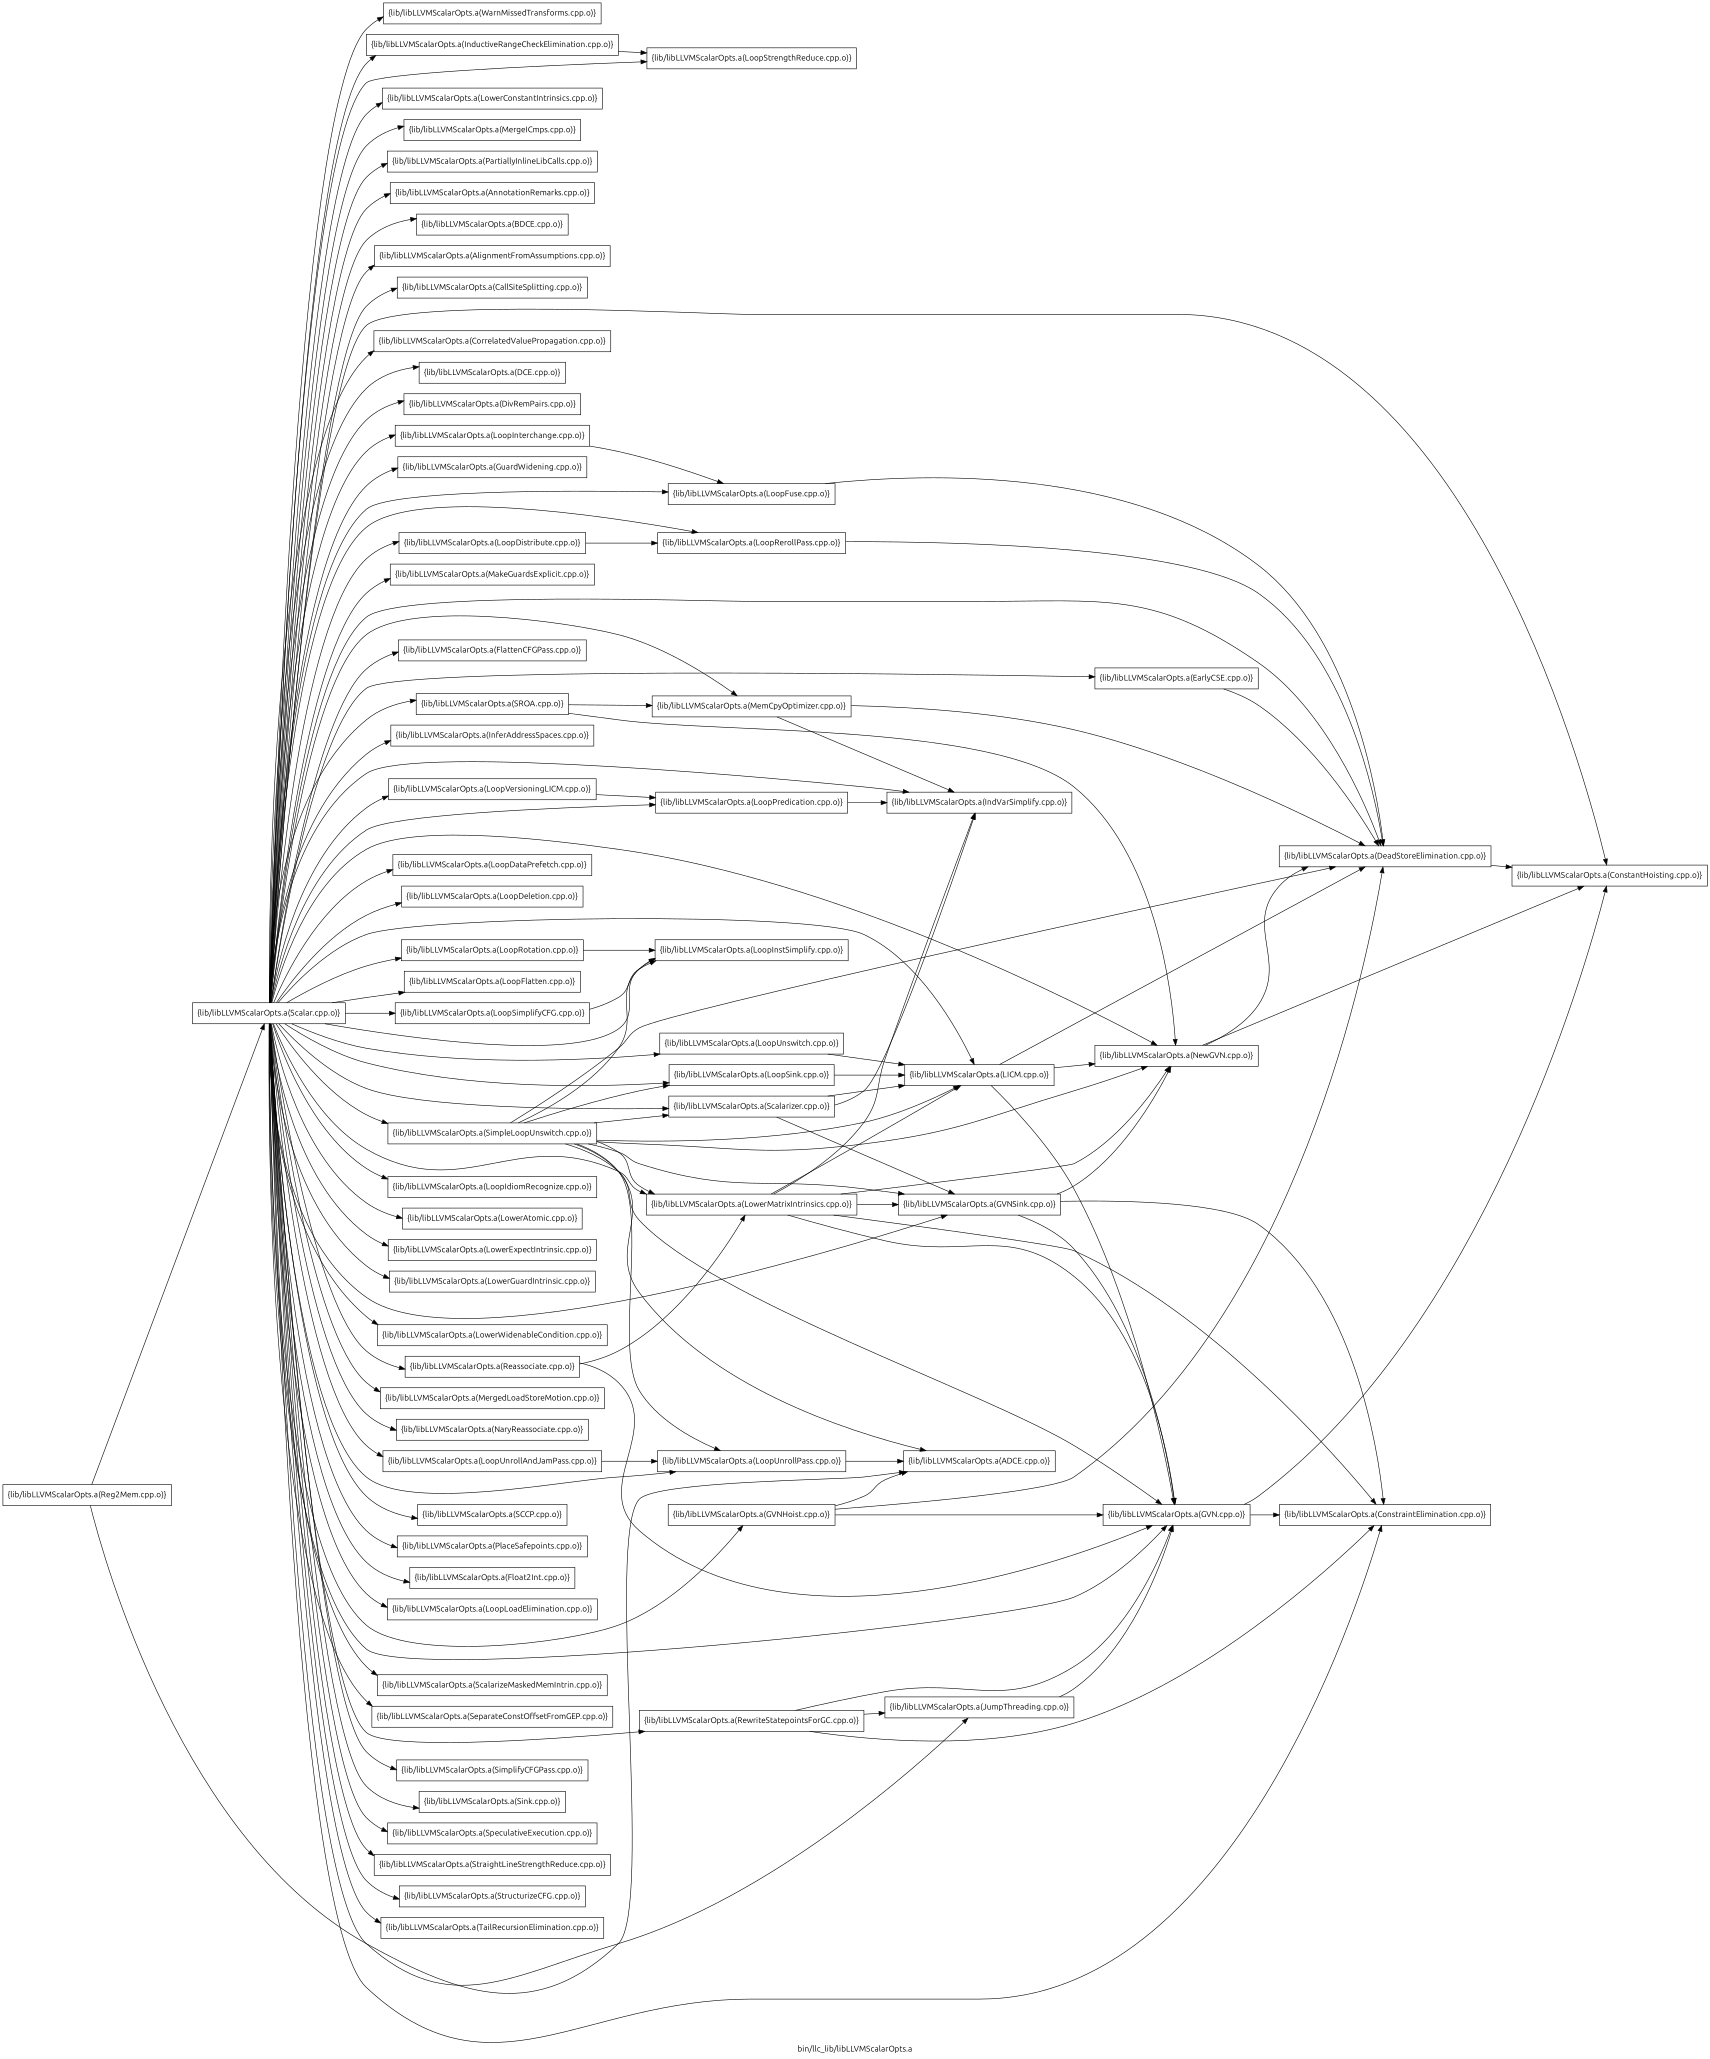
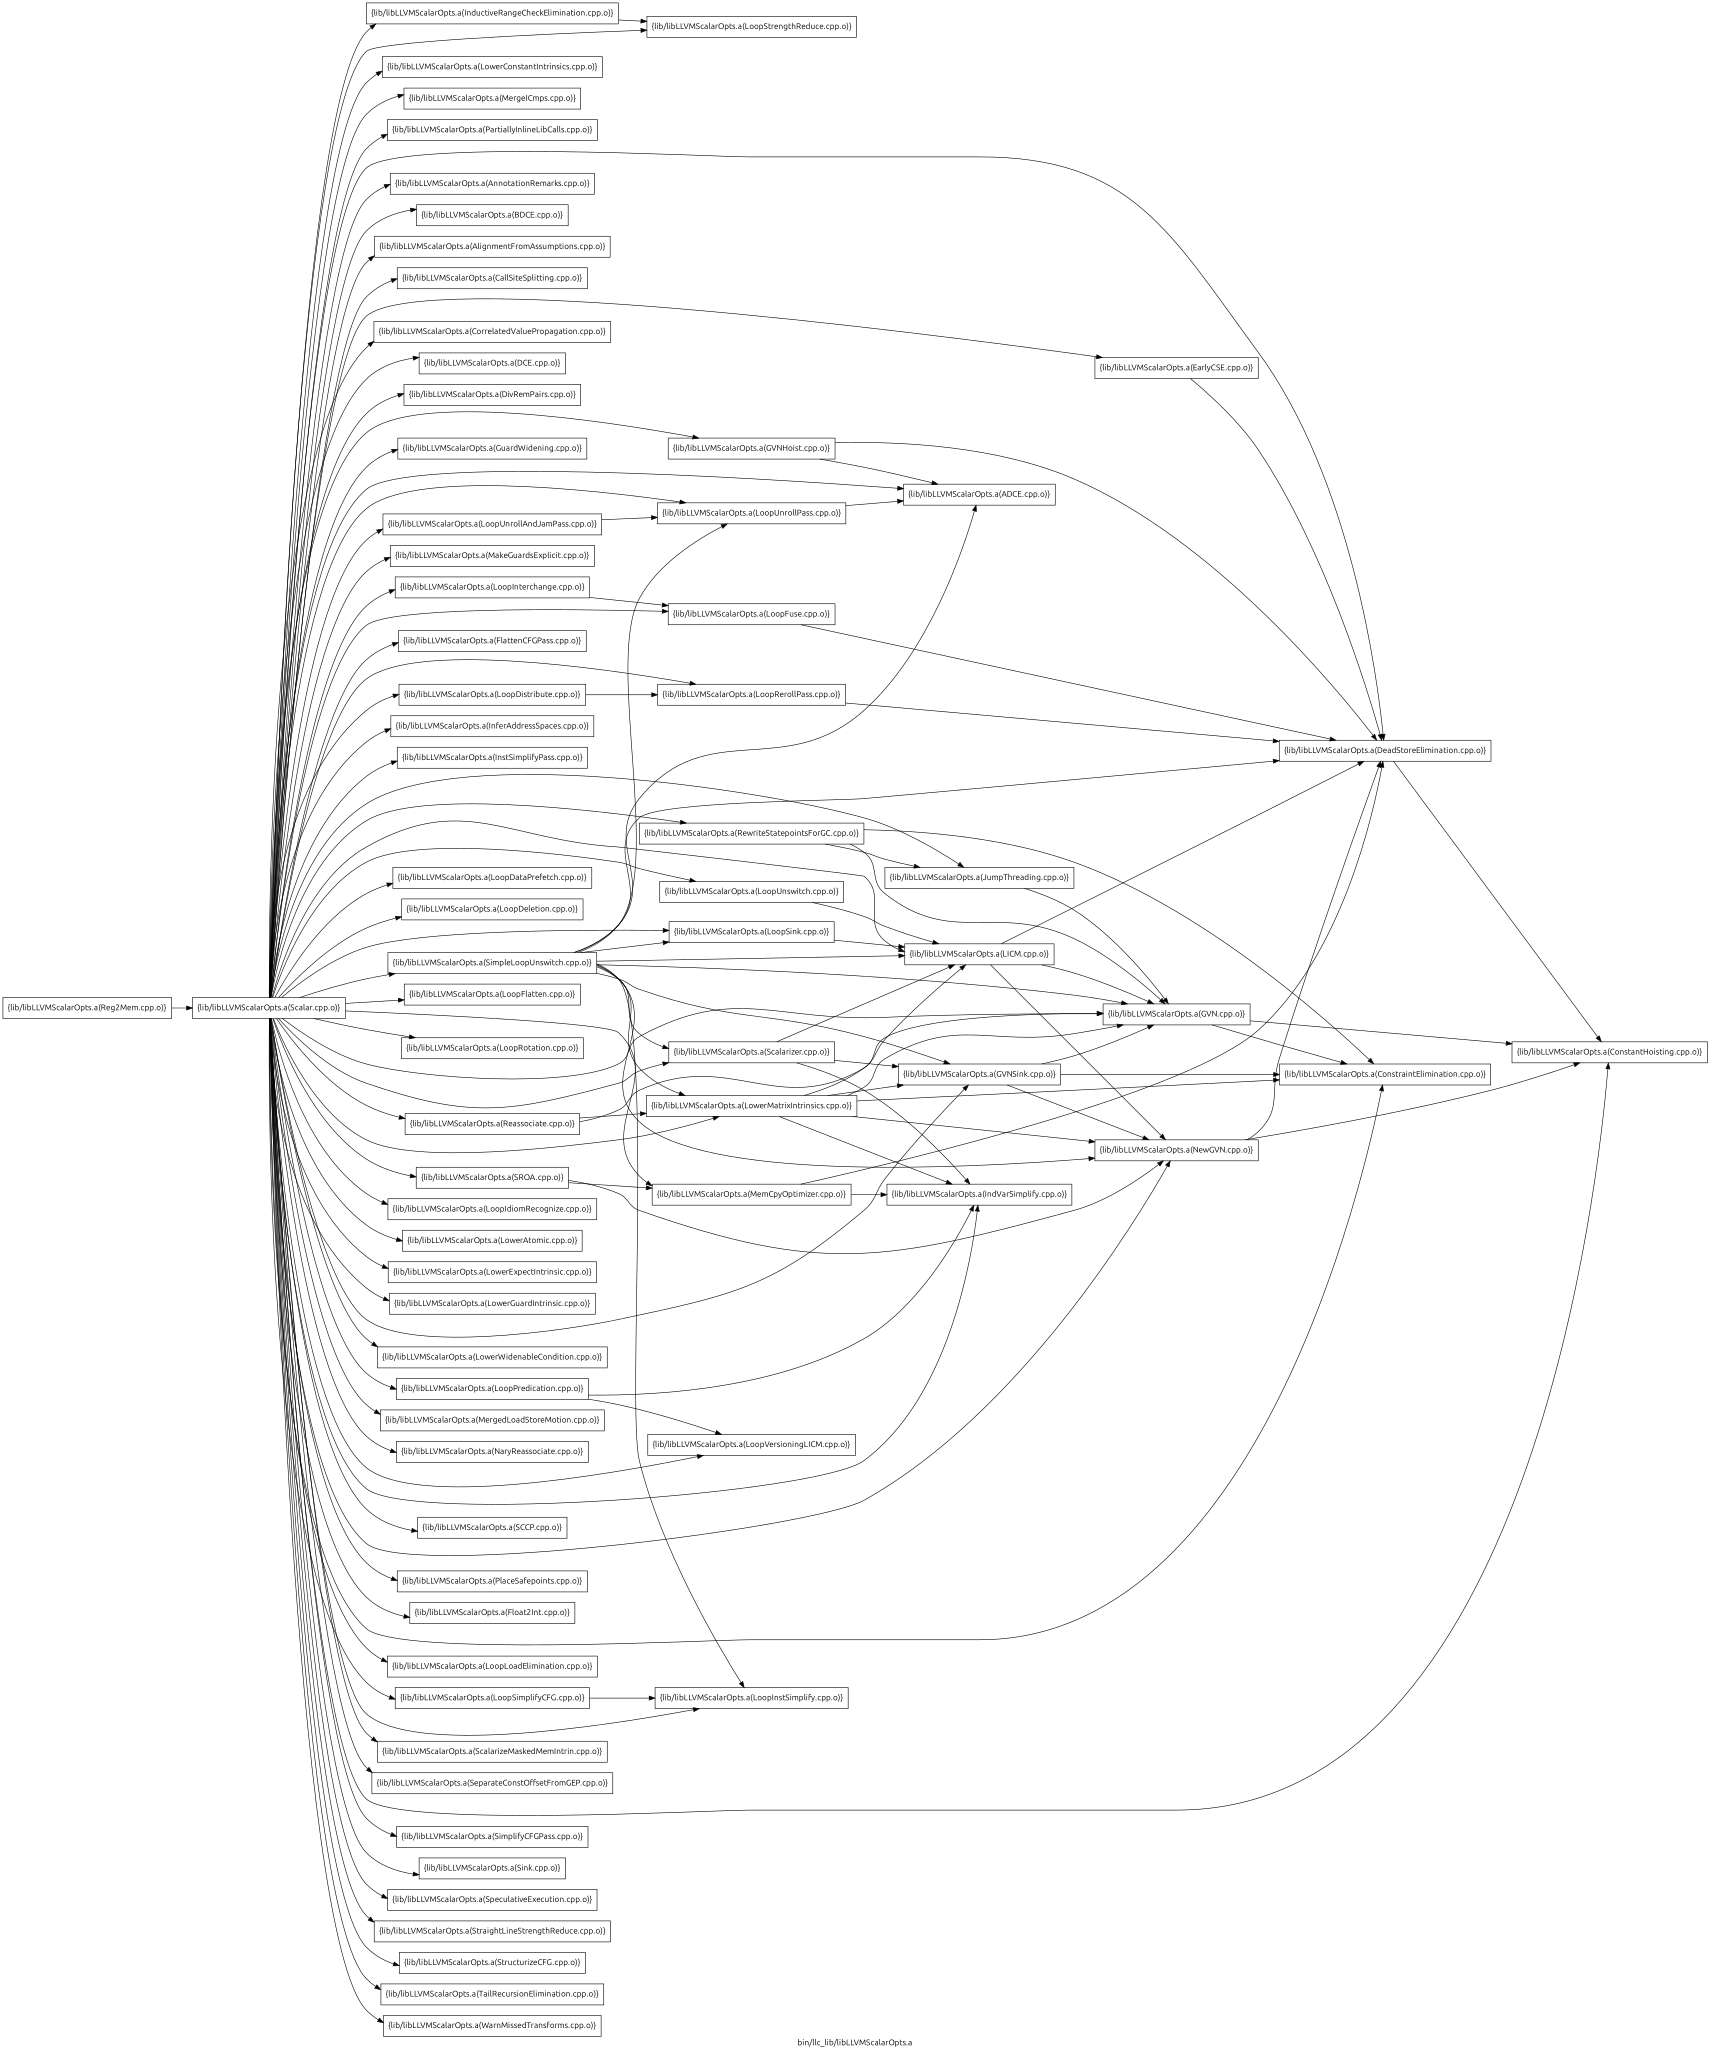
  digraph {
    fontname=Ubuntu
    label="bin/llc_lib/libLLVMScalarOpts.a"
    rankdir=LR
    node [fontname=Ubuntu group=0 shape=box]
    edge [fontname=Ubuntu]
    n1 [label="{lib/libLLVMScalarOpts.a(ConstantHoisting.cpp.o)}"]
    n2 [label="{lib/libLLVMScalarOpts.a(LoopStrengthReduce.cpp.o)}"]
    n3 [label="{lib/libLLVMScalarOpts.a(Scalar.cpp.o)}"]
    n4 [label="{lib/libLLVMScalarOpts.a(LowerConstantIntrinsics.cpp.o)}"]
    n5 [label="{lib/libLLVMScalarOpts.a(MergeICmps.cpp.o)}"]
    n6 [label="{lib/libLLVMScalarOpts.a(PartiallyInlineLibCalls.cpp.o)}"]
    n7 [label="{lib/libLLVMScalarOpts.a(ADCE.cpp.o)}"]
    n8 [label="{lib/libLLVMScalarOpts.a(AnnotationRemarks.cpp.o)}"]
    n9 [label="{lib/libLLVMScalarOpts.a(BDCE.cpp.o)}"]
    n10 [label="{lib/libLLVMScalarOpts.a(AlignmentFromAssumptions.cpp.o)}"]
    n11 [label="{lib/libLLVMScalarOpts.a(CallSiteSplitting.cpp.o)}"]
    n12 [label="{lib/libLLVMScalarOpts.a(ConstraintElimination.cpp.o)}"]
    n13 [label="{lib/libLLVMScalarOpts.a(CorrelatedValuePropagation.cpp.o)}"]
    n14 [label="{lib/libLLVMScalarOpts.a(DCE.cpp.o)}"]
    n15 [label="{lib/libLLVMScalarOpts.a(DivRemPairs.cpp.o)}"]
    n16 [label="{lib/libLLVMScalarOpts.a(DeadStoreElimination.cpp.o)}"]
    n17 [label="{lib/libLLVMScalarOpts.a(GuardWidening.cpp.o)}"]
    n18 [label="{lib/libLLVMScalarOpts.a(GVN.cpp.o)}"]
    n19 [label="{lib/libLLVMScalarOpts.a(NewGVN.cpp.o)}"]
    n20 [label="{lib/libLLVMScalarOpts.a(EarlyCSE.cpp.o)}"]
    n21 [label="{lib/libLLVMScalarOpts.a(MakeGuardsExplicit.cpp.o)}"]
    n22 [label="{lib/libLLVMScalarOpts.a(GVNHoist.cpp.o)}"]
    n23 [label="{lib/libLLVMScalarOpts.a(GVNSink.cpp.o)}"]
    n24 [label="{lib/libLLVMScalarOpts.a(FlattenCFGPass.cpp.o)}"]
    n25 [label="{lib/libLLVMScalarOpts.a(InductiveRangeCheckElimination.cpp.o)}"]
    n26 [label="{lib/libLLVMScalarOpts.a(IndVarSimplify.cpp.o)}"]
    n27 [label="{lib/libLLVMScalarOpts.a(InferAddressSpaces.cpp.o)}"]
+   n28 [label="{lib/libLLVMScalarOpts.a(InstSimplifyPass.cpp.o)}"]
    n29 [label="{lib/libLLVMScalarOpts.a(JumpThreading.cpp.o)}"]
    n30 [label="{lib/libLLVMScalarOpts.a(LICM.cpp.o)}"]
    n31 [label="{lib/libLLVMScalarOpts.a(LoopSink.cpp.o)}"]
    n32 [label="{lib/libLLVMScalarOpts.a(LoopFuse.cpp.o)}"]
    n33 [label="{lib/libLLVMScalarOpts.a(LoopDataPrefetch.cpp.o)}"]
    n34 [label="{lib/libLLVMScalarOpts.a(LoopDeletion.cpp.o)}"]
    n35 [label="{lib/libLLVMScalarOpts.a(LoopInstSimplify.cpp.o)}"]
    n36 [label="{lib/libLLVMScalarOpts.a(LoopInterchange.cpp.o)}"]
    n37 [label="{lib/libLLVMScalarOpts.a(LoopFlatten.cpp.o)}"]
    n38 [label="{lib/libLLVMScalarOpts.a(LoopPredication.cpp.o)}"]
    n39 [label="{lib/libLLVMScalarOpts.a(LoopRotation.cpp.o)}"]
    n40 [label="{lib/libLLVMScalarOpts.a(LoopRerollPass.cpp.o)}"]
    n41 [label="{lib/libLLVMScalarOpts.a(LoopUnrollPass.cpp.o)}"]
    n42 [label="{lib/libLLVMScalarOpts.a(LoopUnrollAndJamPass.cpp.o)}"]
    n43 [label="{lib/libLLVMScalarOpts.a(LoopUnswitch.cpp.o)}"]
    n44 [label="{lib/libLLVMScalarOpts.a(LoopVersioningLICM.cpp.o)}"]
    n45 [label="{lib/libLLVMScalarOpts.a(LoopIdiomRecognize.cpp.o)}"]
    n46 [label="{lib/libLLVMScalarOpts.a(LowerAtomic.cpp.o)}"]
    n47 [label="{lib/libLLVMScalarOpts.a(LowerExpectIntrinsic.cpp.o)}"]
    n48 [label="{lib/libLLVMScalarOpts.a(LowerGuardIntrinsic.cpp.o)}"]
    n49 [label="{lib/libLLVMScalarOpts.a(LowerMatrixIntrinsics.cpp.o)}"]
    n50 [label="{lib/libLLVMScalarOpts.a(LowerWidenableCondition.cpp.o)}"]
    n51 [label="{lib/libLLVMScalarOpts.a(MemCpyOptimizer.cpp.o)}"]
    n52 [label="{lib/libLLVMScalarOpts.a(MergedLoadStoreMotion.cpp.o)}"]
    n53 [label="{lib/libLLVMScalarOpts.a(NaryReassociate.cpp.o)}"]
    n54 [label="{lib/libLLVMScalarOpts.a(Reassociate.cpp.o)}"]
    n55 [label="{lib/libLLVMScalarOpts.a(RewriteStatepointsForGC.cpp.o)}"]
    n56 [label="{lib/libLLVMScalarOpts.a(SCCP.cpp.o)}"]
    n57 [label="{lib/libLLVMScalarOpts.a(SROA.cpp.o)}"]
    n58 [label="{lib/libLLVMScalarOpts.a(PlaceSafepoints.cpp.o)}"]
    n59 [label="{lib/libLLVMScalarOpts.a(Float2Int.cpp.o)}"]
    n60 [label="{lib/libLLVMScalarOpts.a(LoopDistribute.cpp.o)}"]
    n61 [label="{lib/libLLVMScalarOpts.a(LoopLoadElimination.cpp.o)}"]
    n62 [label="{lib/libLLVMScalarOpts.a(LoopSimplifyCFG.cpp.o)}"]
    n63 [label="{lib/libLLVMScalarOpts.a(Scalarizer.cpp.o)}"]
    n64 [label="{lib/libLLVMScalarOpts.a(ScalarizeMaskedMemIntrin.cpp.o)}"]
    n65 [label="{lib/libLLVMScalarOpts.a(SeparateConstOffsetFromGEP.cpp.o)}"]
    n66 [label="{lib/libLLVMScalarOpts.a(SimpleLoopUnswitch.cpp.o)}"]
    n67 [label="{lib/libLLVMScalarOpts.a(SimplifyCFGPass.cpp.o)}"]
    n68 [label="{lib/libLLVMScalarOpts.a(Sink.cpp.o)}"]
    n69 [label="{lib/libLLVMScalarOpts.a(SpeculativeExecution.cpp.o)}"]
    n70 [label="{lib/libLLVMScalarOpts.a(StraightLineStrengthReduce.cpp.o)}"]
    n71 [label="{lib/libLLVMScalarOpts.a(StructurizeCFG.cpp.o)}"]
    n72 [label="{lib/libLLVMScalarOpts.a(TailRecursionElimination.cpp.o)}"]
    n73 [label="{lib/libLLVMScalarOpts.a(WarnMissedTransforms.cpp.o)}"]
    n74 [label="{lib/libLLVMScalarOpts.a(Reg2Mem.cpp.o)}"]
    n3 -> n1
    n3 -> n2
    n3 -> n4
    n3 -> n5
    n3 -> n6
-   n74 -> n7
+   n3 -> n7
    n3 -> n8
    n3 -> n9
    n3 -> n10
    n3 -> n11
    n3 -> n12
    n3 -> n13
    n3 -> n14
    n3 -> n15
    n3 -> n16
    n3 -> n17
    n3 -> n18
    n3 -> n19
    n3 -> n20
    n3 -> n21
    n3 -> n22
    n3 -> n23
    n3 -> n24
    n3 -> n25
    n3 -> n26
    n3 -> n27
+   n3 -> n28
    n3 -> n29
    n3 -> n30
    n3 -> n31
    n3 -> n32
    n3 -> n33
    n3 -> n34
    n3 -> n35
    n3 -> n36
    n3 -> n37
    n3 -> n38
    n3 -> n39
    n3 -> n40
    n3 -> n41
    n3 -> n42
    n3 -> n43
    n3 -> n44
    n3 -> n45
    n3 -> n46
    n3 -> n47
    n3 -> n48
    n3 -> n49
    n3 -> n50
    n3 -> n51
    n3 -> n52
    n3 -> n53
    n3 -> n54
    n3 -> n55
    n3 -> n56
    n3 -> n57
    n3 -> n58
    n3 -> n59
    n3 -> n60
    n3 -> n61
    n3 -> n62
    n3 -> n63
    n3 -> n64
    n3 -> n65
    n3 -> n66
    n3 -> n67
    n3 -> n68
    n3 -> n69
    n3 -> n70
    n3 -> n71
    n3 -> n72
    n3 -> n73
    n16 -> n1
    n18 -> n1
    n18 -> n12
    n19 -> n1
    n19 -> n16
    n20 -> n16
    n22 -> n7
    n22 -> n16
-   n22 -> n18
    n23 -> n12
    n23 -> n18
    n23 -> n19
    n25 -> n2
    n29 -> n18
    n30 -> n16
    n30 -> n18
    n30 -> n19
    n31 -> n30
    n32 -> n16
    n36 -> n32
    n38 -> n26
-   n39 -> n35
    n40 -> n16
    n41 -> n7
    n42 -> n41
    n43 -> n30
-   n44 -> n38
+   n38 -> n44
    n49 -> n12
    n49 -> n18
    n49 -> n19
    n49 -> n23
    n49 -> n26
    n49 -> n30
    n51 -> n16
    n51 -> n26
    n54 -> n18
    n54 -> n49
    n55 -> n12
    n55 -> n18
    n55 -> n29
    n57 -> n19
    n57 -> n51
    n60 -> n40
    n62 -> n35
    n63 -> n23
    n63 -> n26
    n63 -> n30
    n66 -> n7
    n66 -> n16
    n66 -> n18
    n66 -> n19
    n66 -> n23
    n66 -> n30
    n66 -> n31
    n66 -> n35
    n66 -> n41
    n66 -> n49
    n66 -> n63
    n74 -> n3
  }
